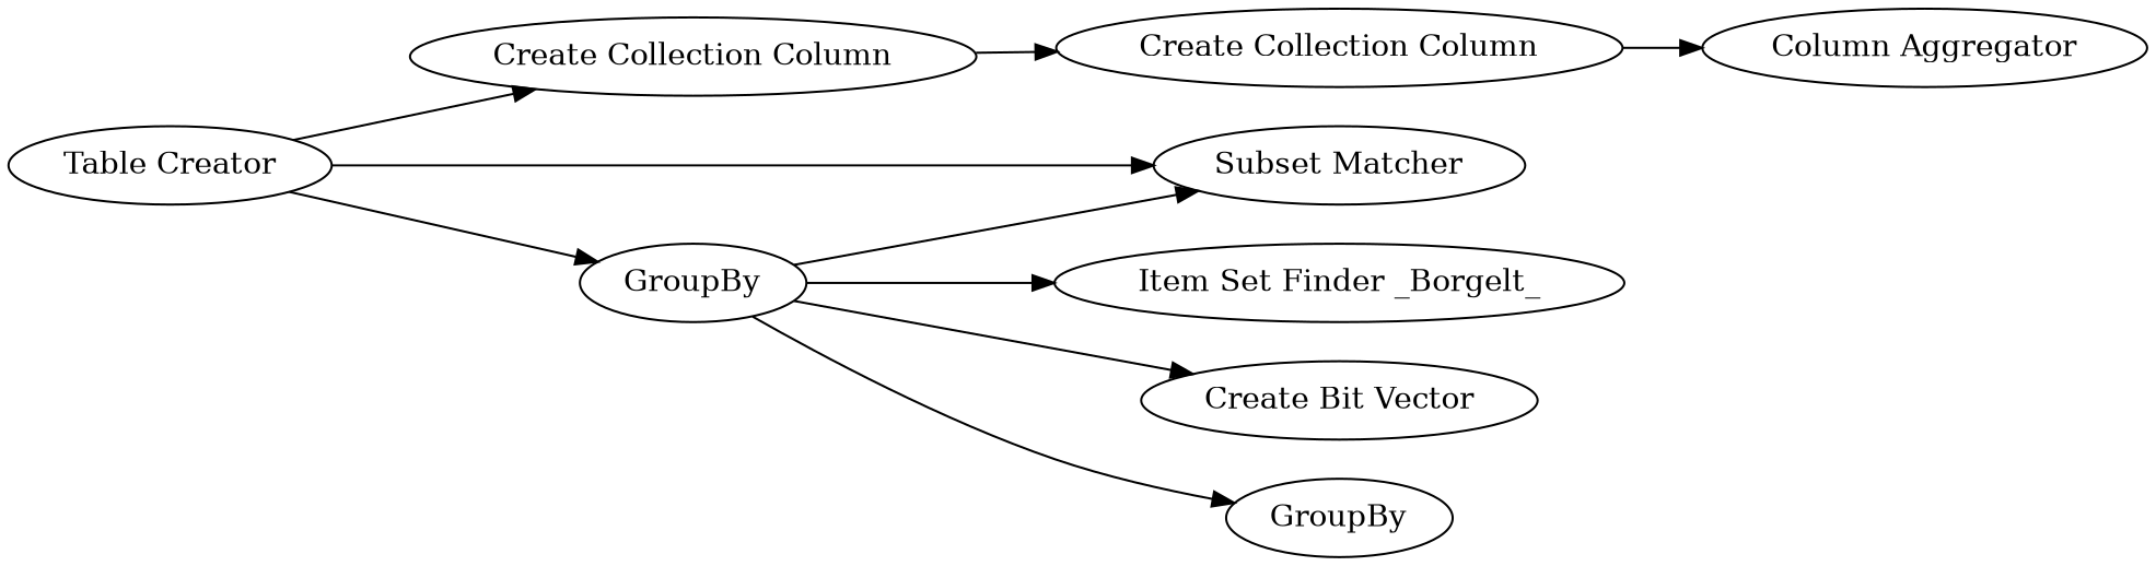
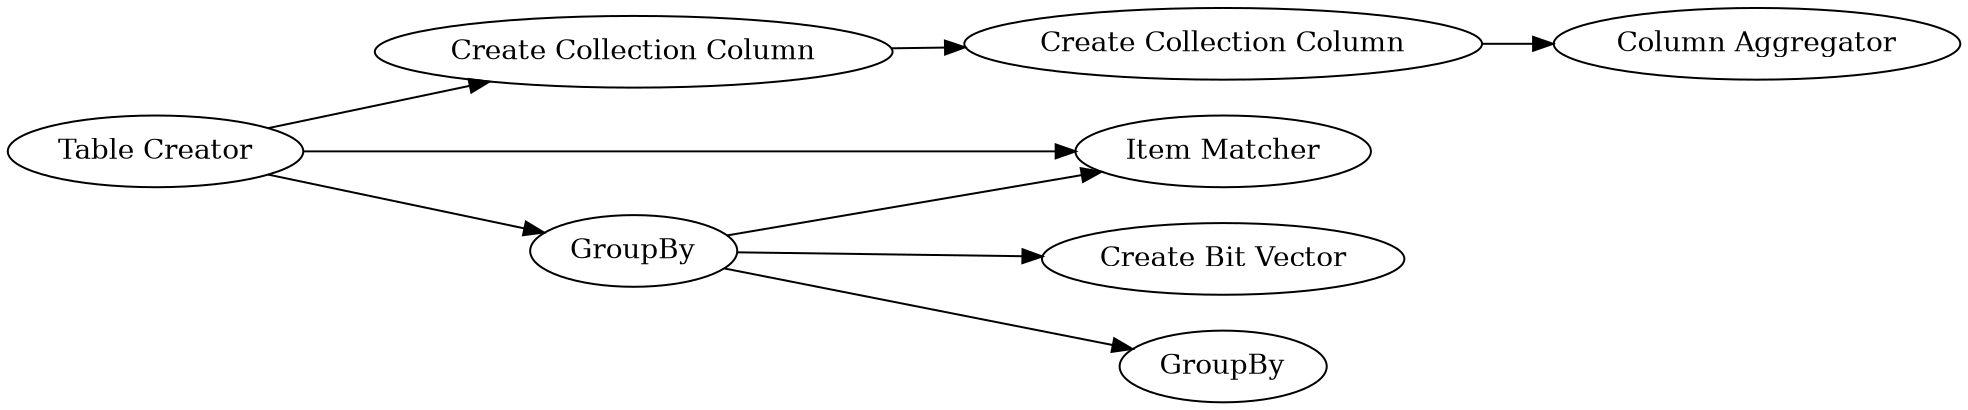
  digraph {
    rankdir=LR
    n1 [label="Create Collection Column"]
    n2 [label="Create Collection Column"]
    n3 [label="Column Aggregator"]
    n4 [label="Table Creator"]
    n5 [label=GroupBy]
-   n6 [label="Subset Matcher"]
-   n7 [label="Item Set Finder _Borgelt_"]
+   n6 [label="Item Matcher"]
    n8 [label="Create Bit Vector"]
    n9 [label=GroupBy]
    n1 -> n2
    n2 -> n3
    n4 -> n1
    n4 -> n5
    n4 -> n6
    n5 -> n6
-   n5 -> n7
    n5 -> n8
    n5 -> n9
  }
